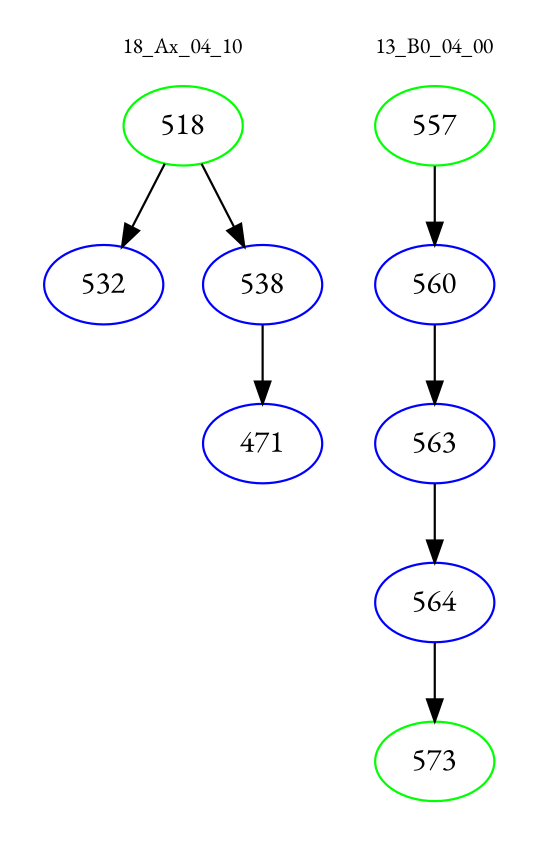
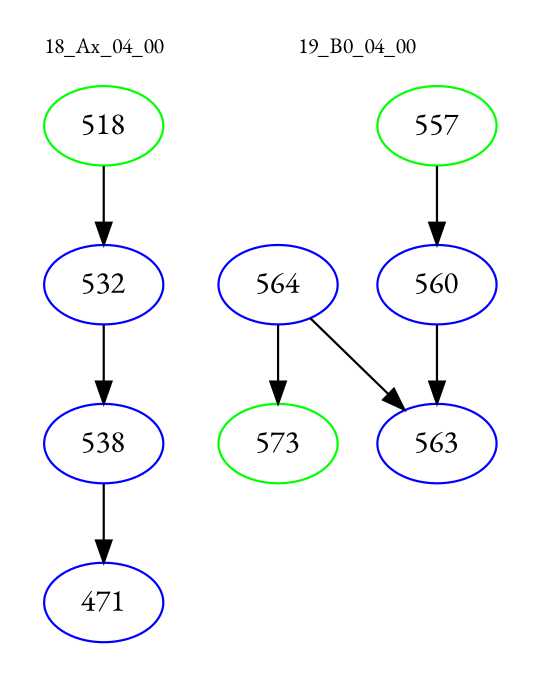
  digraph {
    fontname="EB Garamond"
    node [color=blue fontname="EB Garamond"]
    edge [color=black fontname="EB Garamond"]
    n1 [color=green label=518]
    n2 [label=532]
    n3 [label=538]
    n4 [label=471]
    n5 [color=green label=557]
    n6 [label=560]
    n7 [label=563]
    n8 [label=564]
    n9 [color=green label=573]
    subgraph cluster_1 {
      color=white
      fontsize=10
-     label="18_Ax_04_10"
+     label="18_Ax_04_00"
      n1
      n2
      n3
      n4
    }
    subgraph cluster_2 {
      color=white
      fontsize=10
-     label="13_B0_04_00"
+     label="19_B0_04_00"
      n5
      n6
      n7
      n8
      n9
    }
    n1 -> n2
-   n1 -> n3
+   n2 -> n3
    n3 -> n4
    n5 -> n6
    n6 -> n7
-   n7 -> n8
+   n8 -> n7
    n8 -> n9
  }
